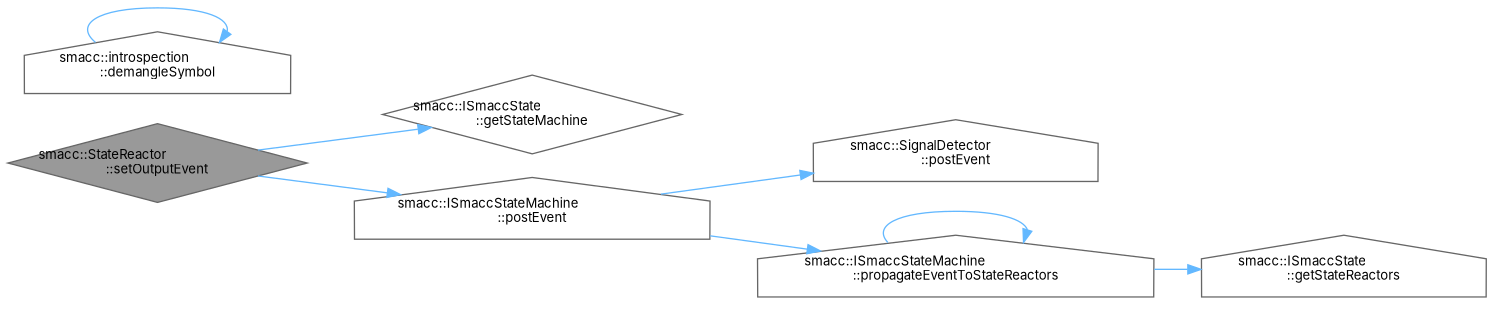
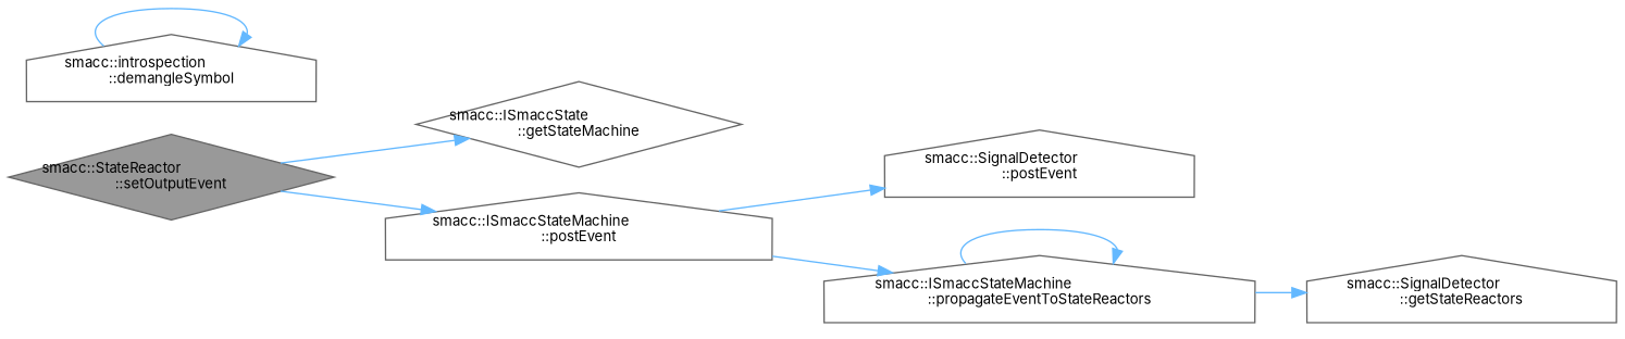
  digraph {
    fontname=Inter
    rankdir=LR
    node [color=grey40 fillcolor=white fontname=Inter fontsize=10 shape=house style=filled]
    edge [color=steelblue1 fontname=Inter fontsize=10 labelfontname=Helvetica labelfontsize=10 style=solid]
    n1 [color=gray40 fillcolor=grey60 fontcolor=black height=0.2 label="smacc::StateReactor\l::setOutputEvent" shape=diamond width=0.4]
    n2 [height=0.2 label="smacc::ISmaccState\l::getStateMachine" shape=diamond width=0.4]
    n3 [height=0.2 label="smacc::ISmaccStateMachine\l::postEvent" width=0.4]
    n4 [height=0.2 label="smacc::SignalDetector\l::postEvent" width=0.4]
    n5 [height=0.2 label="smacc::ISmaccStateMachine\l::propagateEventToStateReactors" width=0.4]
-   n6 [height=0.2 label="smacc::ISmaccState\l::getStateReactors" width=0.4]
+   n6 [height=0.2 label="smacc::SignalDetector\l::getStateReactors" width=0.4]
    n7 [height=0.2 label="smacc::introspection\l::demangleSymbol" width=0.4]
    n1 -> n2
    n1 -> n3
    n3 -> n4
    n3 -> n5
    n5 -> n5
    n5 -> n6
    n7 -> n7
  }
